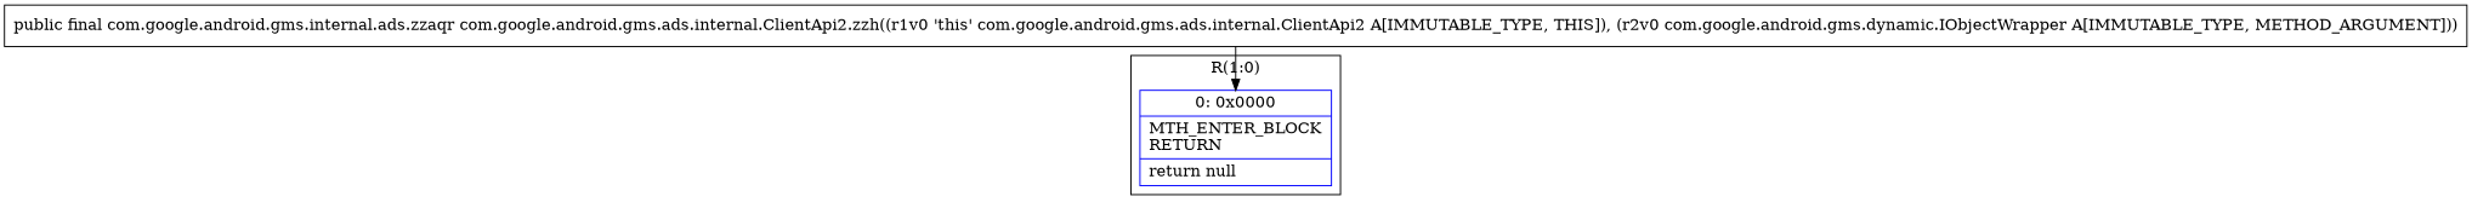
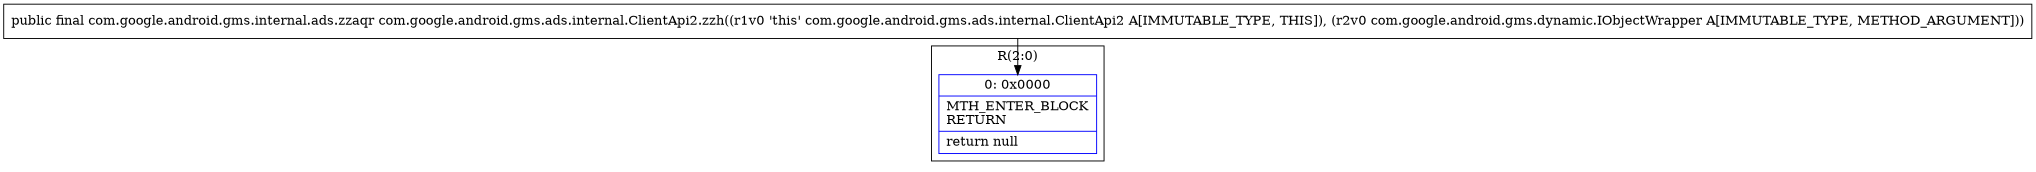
  digraph {
    node [shape=record]
    n1 [color=blue label="{0\:\ 0x0000|MTH_ENTER_BLOCK\lRETURN\l|return null\l}"]
    n2 [label="{public final com.google.android.gms.internal.ads.zzaqr com.google.android.gms.ads.internal.ClientApi2.zzh((r1v0 'this' com.google.android.gms.ads.internal.ClientApi2 A[IMMUTABLE_TYPE, THIS]), (r2v0 com.google.android.gms.dynamic.IObjectWrapper A[IMMUTABLE_TYPE, METHOD_ARGUMENT])) }"]
    subgraph cluster_1 {
-     label="R(1:0)"
+     label="R(2:0)"
      n1
    }
    n2 -> n1
  }
